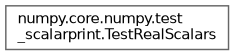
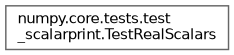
  digraph {
    rankdir=LR
-   n1 [color=grey40 fillcolor=white fontname=Helvetica fontsize=10 height=0.2 label="numpy.core.numpy.test\l_scalarprint.TestRealScalars" shape=box style=filled width=0.4]
+   n1 [color=grey40 fillcolor=white fontname=Helvetica fontsize=10 height=0.2 label="numpy.core.tests.test\l_scalarprint.TestRealScalars" shape=box style=filled width=0.4]
  }
